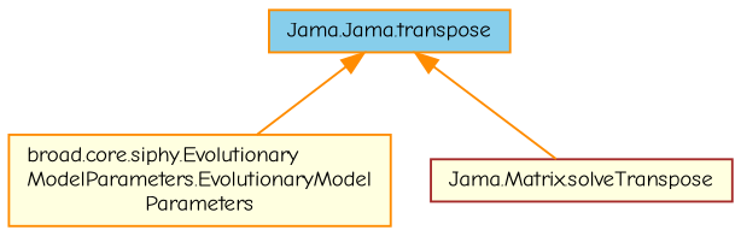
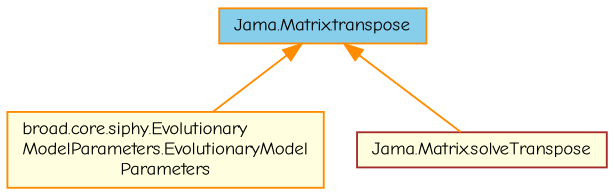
  digraph {
    rankdir=TB
    fontname="Comic Neue"
    node [color=darkorange fillcolor=lightyellow fontname="Comic Neue" fontsize=10 shape=record style=filled]
    edge [color=darkorange dir=back fontname="Comic Neue" fontsize=10 labelfontname=Helvetica labelfontsize=10 style=solid]
-   n1 [fillcolor=skyblue fontcolor=black height=0.2 label="Jama.Jama.transpose" width=0.4]
+   n1 [fillcolor=skyblue fontcolor=black height=0.2 label="Jama.Matrix.transpose" width=0.4]
    n2 [height=0.2 label="broad.core.siphy.Evolutionary\lModelParameters.EvolutionaryModel\lParameters" width=0.4]
    n3 [color=brown height=0.2 label="Jama.Matrix.solveTranspose" width=0.4]
    n1 -> n2
    n1 -> n3
  }
